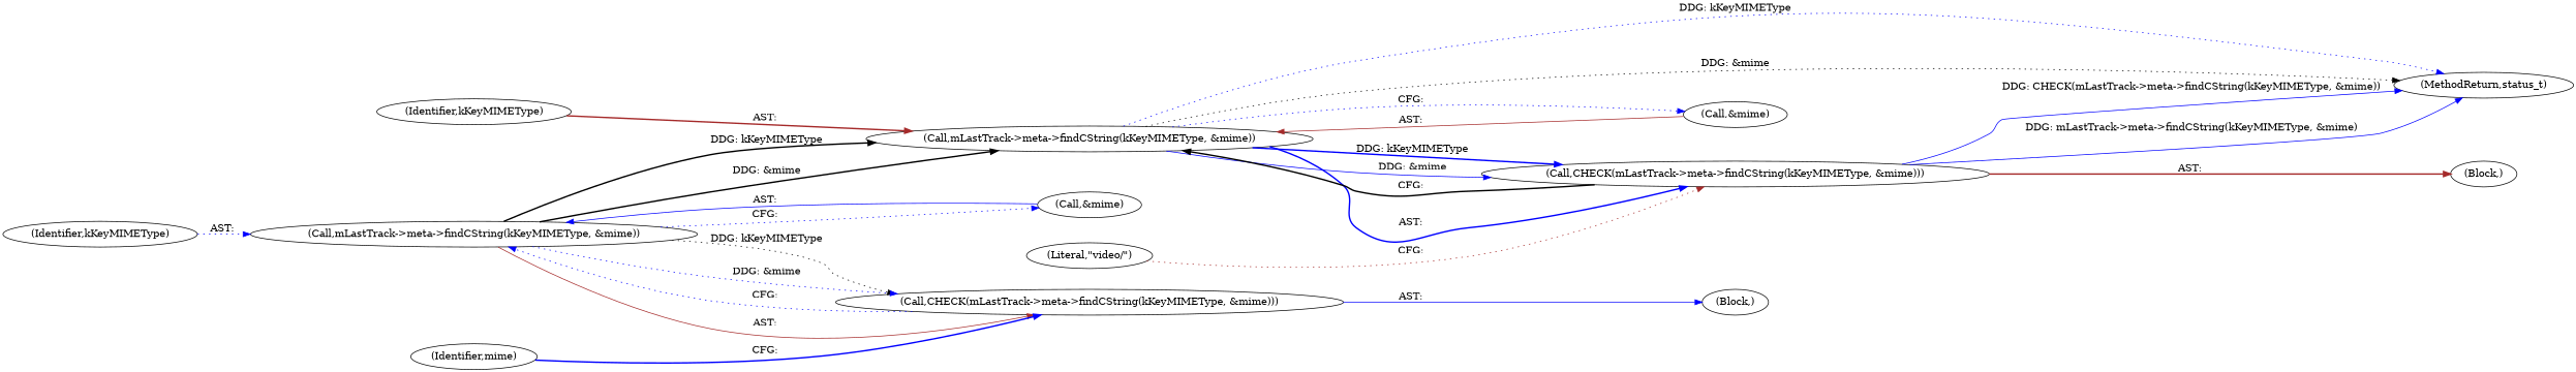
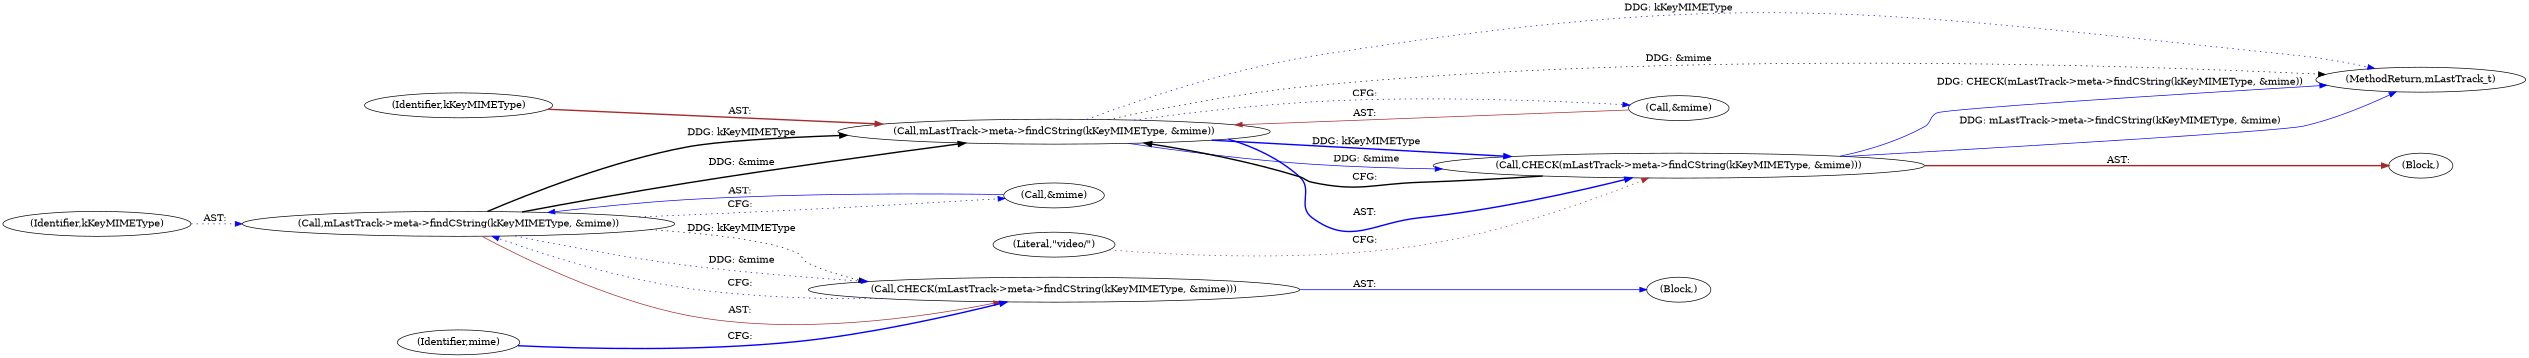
  digraph {
    rankdir=LR
    edge [color=blue style=dotted]
    n1 [label="(Call,mLastTrack->meta->findCString(kKeyMIMEType, &mime))"]
    n2 [label="(Call,CHECK(mLastTrack->meta->findCString(kKeyMIMEType, &mime)))"]
    n3 [label="(Call,mLastTrack->meta->findCString(kKeyMIMEType, &mime))"]
    n4 [label="(Call,&mime)"]
    n5 [label="(Block,)"]
    n6 [label="(Call,CHECK(mLastTrack->meta->findCString(kKeyMIMEType, &mime)))"]
    n7 [label="(Call,&mime)"]
-   n8 [label="(MethodReturn,status_t)"]
+   n8 [label="(MethodReturn,mLastTrack_t)"]
    n9 [label="(Block,)"]
    n10 [label="(Identifier,mime)"]
    n11 [label="(Identifier,kKeyMIMEType)"]
    n12 [label="(Identifier,kKeyMIMEType)"]
    n13 [label="(Literal,\"video/\")"]
    n1 -> n2 [label="AST: " color=brown style=solid]
    n1 -> n2 [label="DDG: kKeyMIMEType" color=black]
    n1 -> n2 [label="DDG: &mime"]
    n1 -> n3 [label="DDG: kKeyMIMEType" color=black style=bold]
    n1 -> n3 [label="DDG: &mime" color=black style=bold]
    n1 -> n4 [label="CFG: "]
    n2 -> n1 [label="CFG: "]
    n2 -> n5 [label="AST: " style=solid]
    n3 -> n6 [label="AST: " style=bold]
    n3 -> n6 [label="DDG: kKeyMIMEType" style=bold]
    n3 -> n6 [label="DDG: &mime" style=solid]
    n3 -> n7 [label="CFG: "]
    n3 -> n8 [label="DDG: kKeyMIMEType"]
    n3 -> n8 [label="DDG: &mime" color=black]
    n4 -> n1 [label="AST: " style=solid]
    n6 -> n3 [label="CFG: " color=black style=bold]
    n6 -> n8 [label="DDG: CHECK(mLastTrack->meta->findCString(kKeyMIMEType, &mime))" style=solid]
    n6 -> n8 [label="DDG: mLastTrack->meta->findCString(kKeyMIMEType, &mime)" style=solid]
    n6 -> n9 [label="AST: " color=brown style=bold]
    n7 -> n3 [label="AST: " color=brown style=solid]
    n10 -> n2 [label="CFG: " style=bold]
    n11 -> n3 [label="AST: " color=brown style=bold]
    n12 -> n1 [label="AST: "]
    n13 -> n6 [label="CFG: " color=brown]
  }
